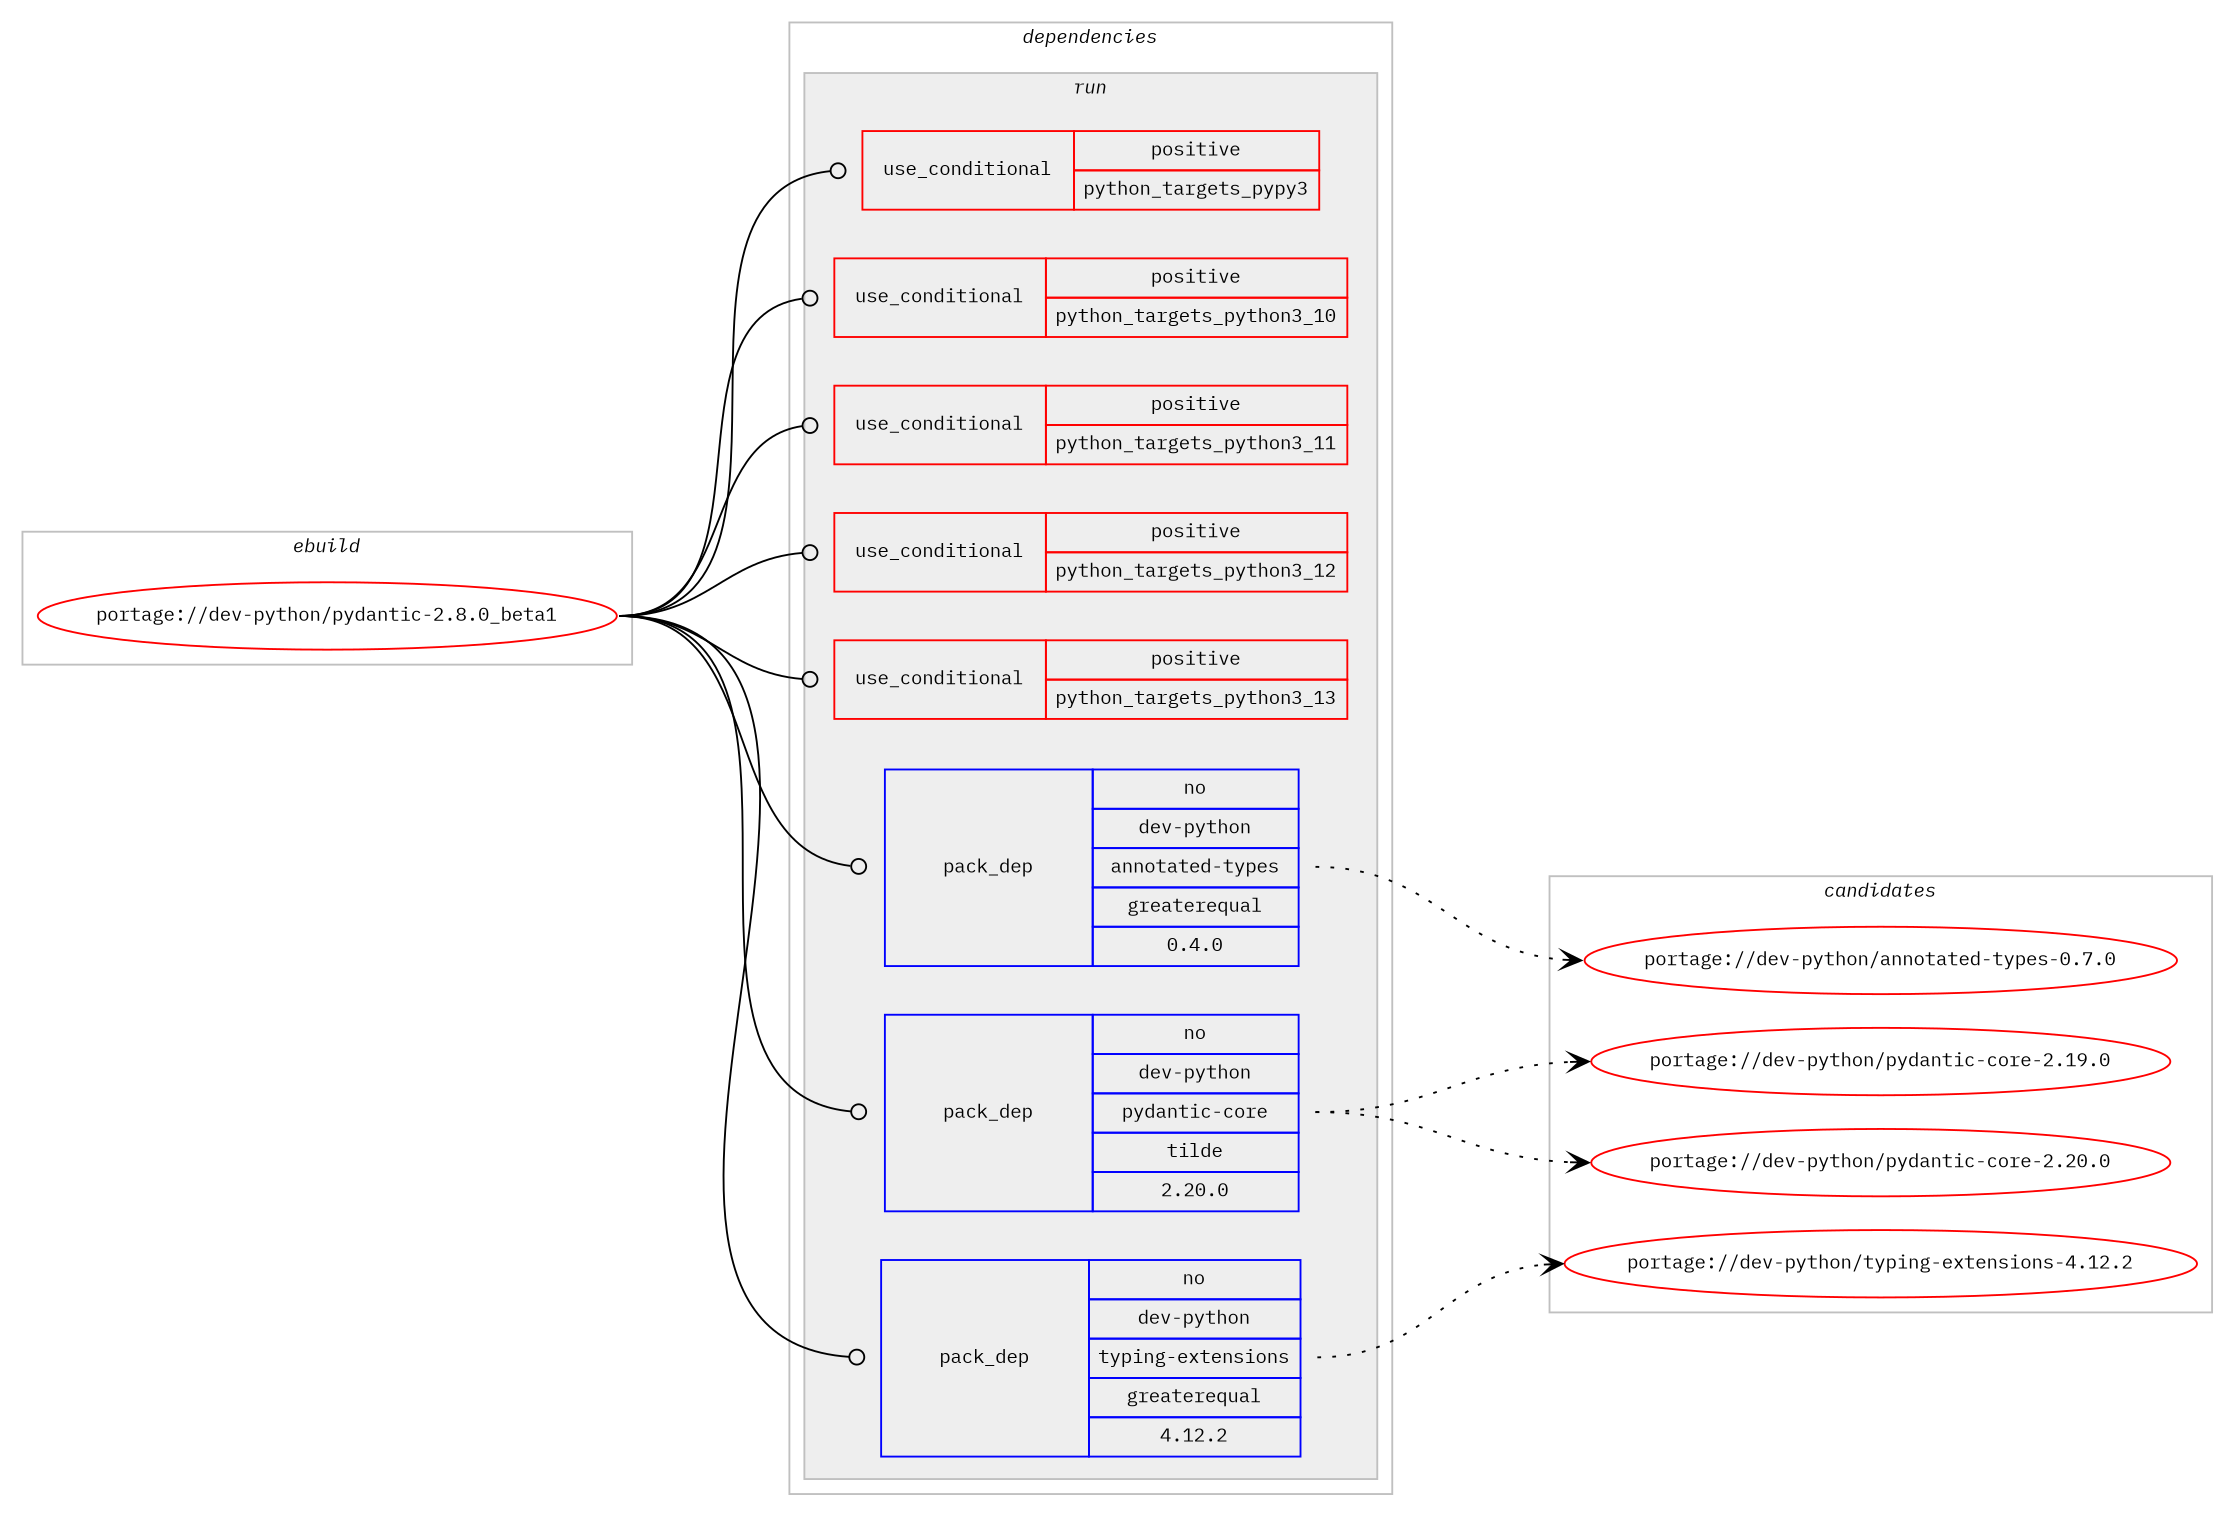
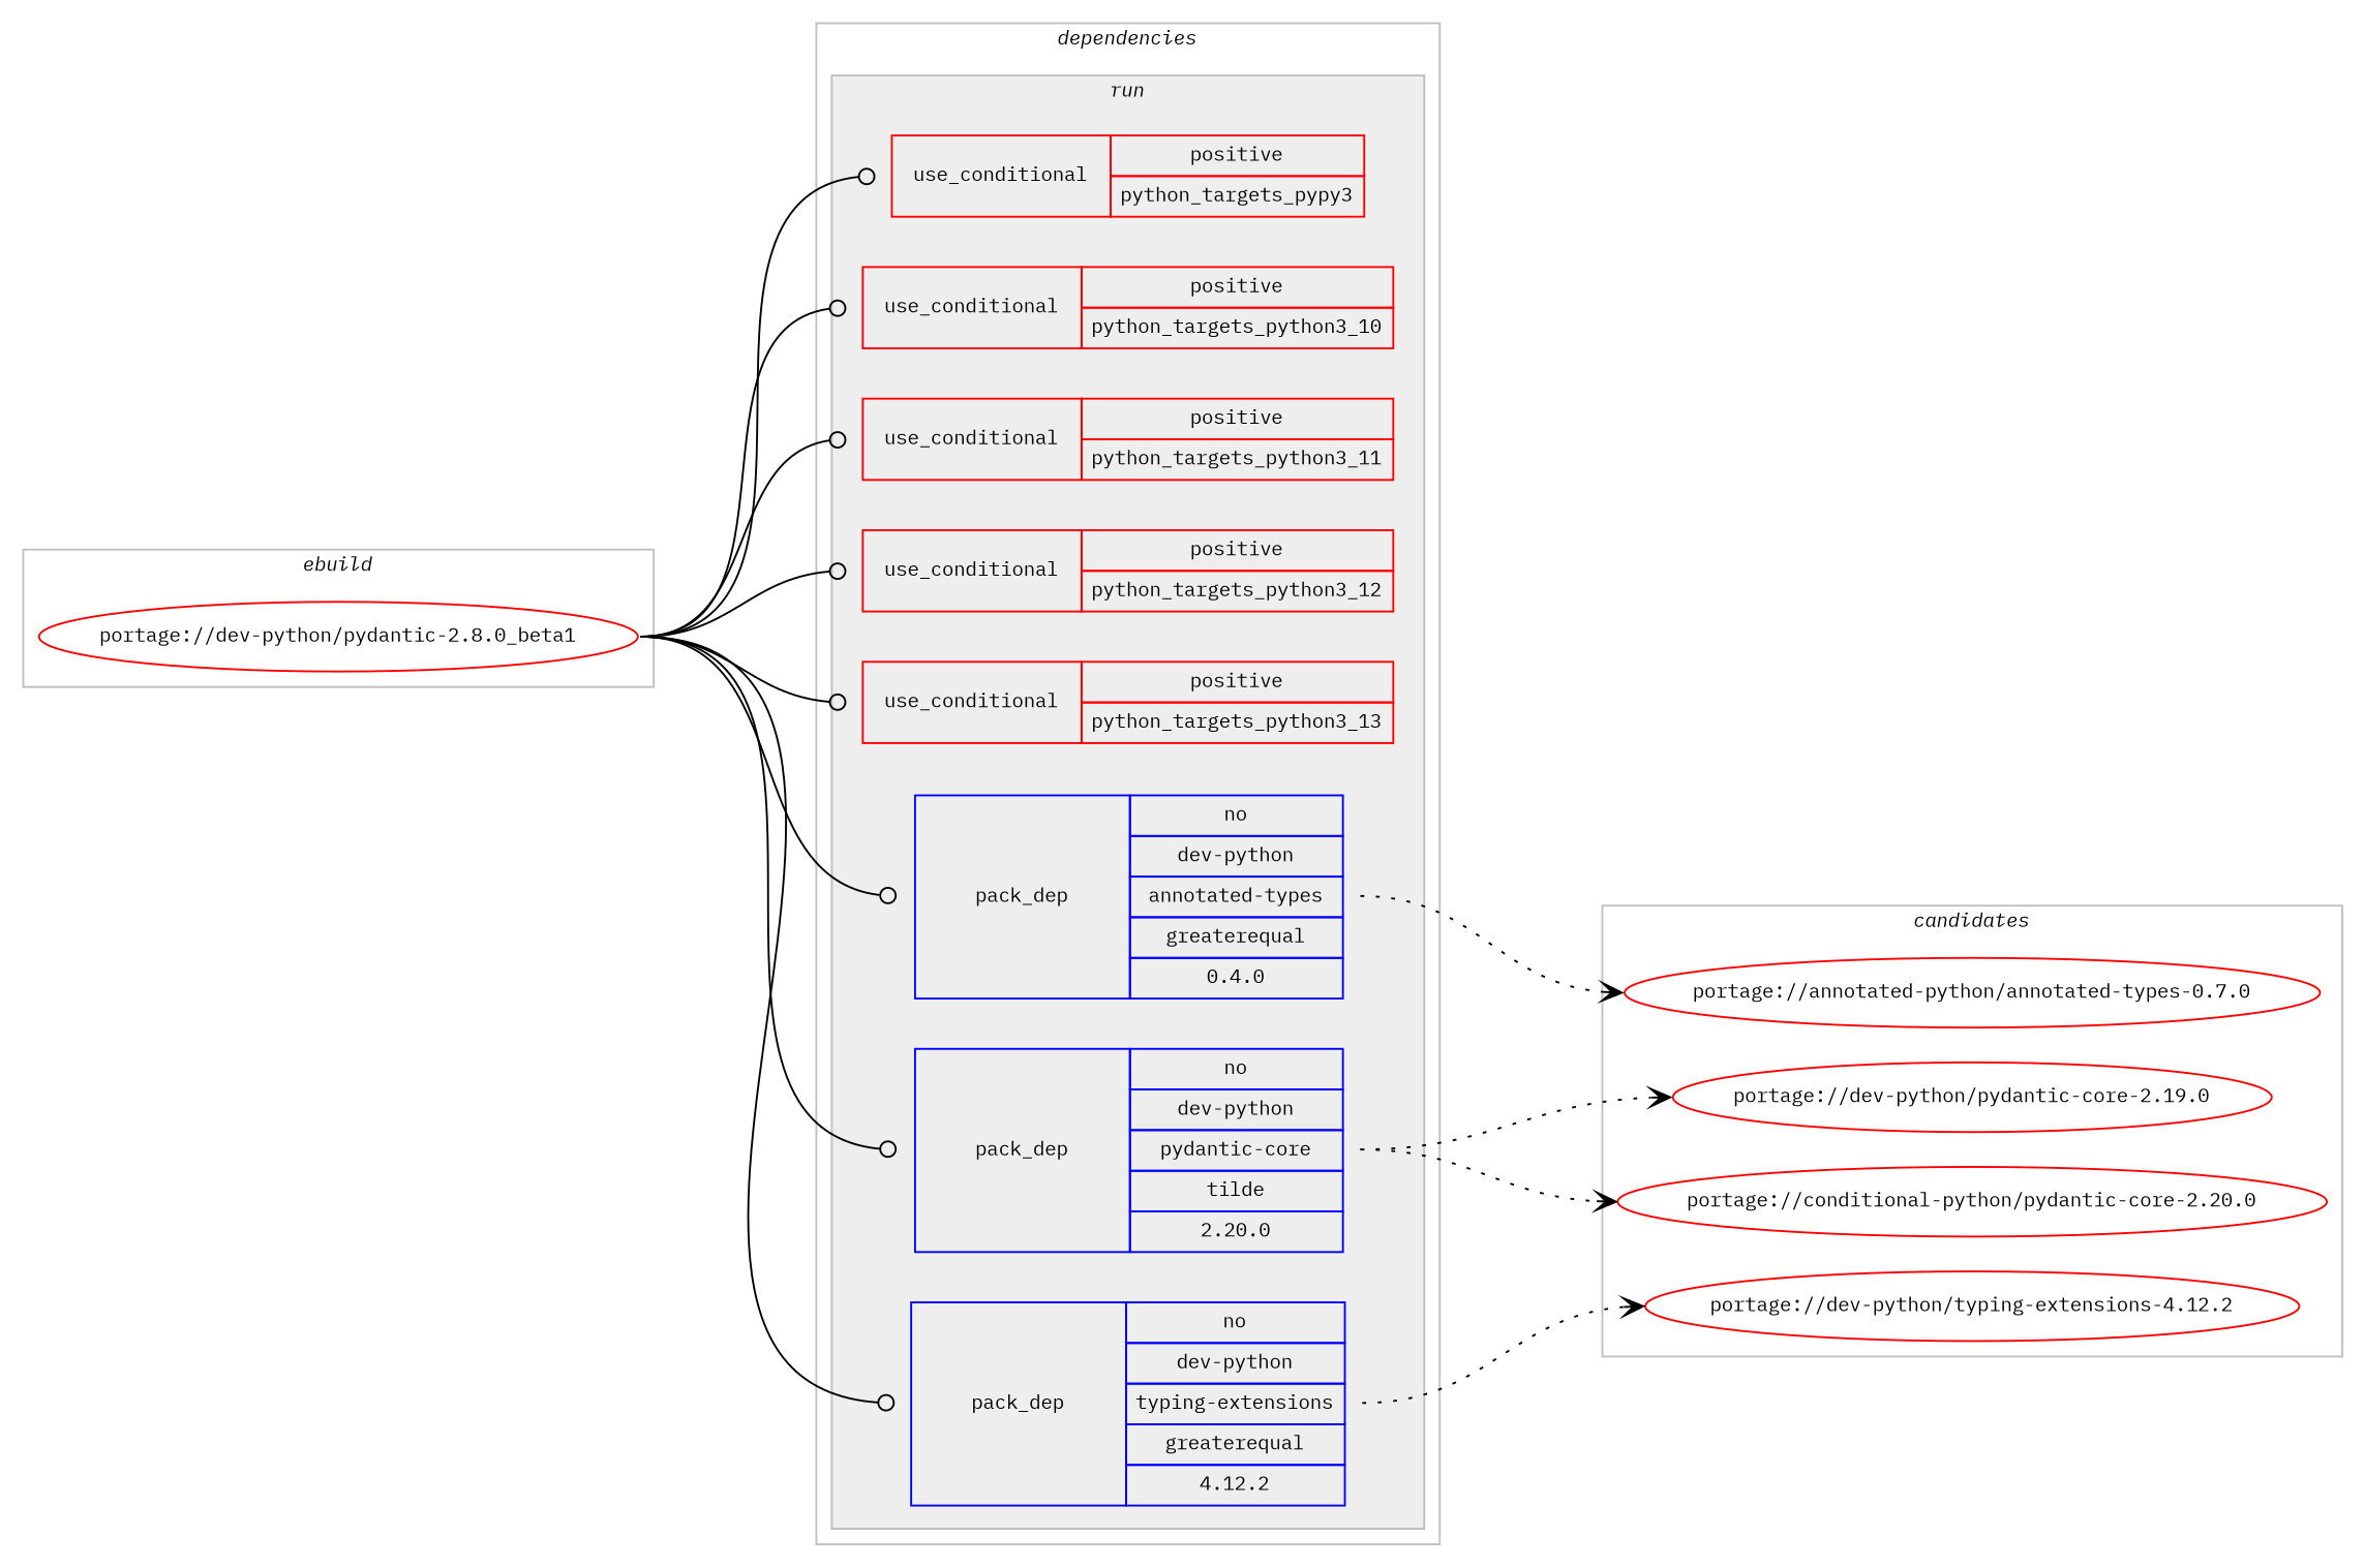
  digraph {
    compound=true
    concentrate=true
    fontname="IBM Plex Mono"
    fontsize=10
    newrank=true
    rankdir=LR
    ranksep=1.5
    node [color=red fontname="IBM Plex Mono" fontsize=10 shape=none]
    edge [arrowhead=odot fontname="IBM Plex Mono" headport=w style=solid tailport=e weight=20]
    n1 [label="portage://dev-python/pydantic-2.8.0_beta1" width=4 shape=""]
    n2 [label=<<TABLE BORDER="0" CELLBORDER="1" CELLSPACING="0" CELLPADDING="4"><TR><TD ROWSPAN="3" CELLPADDING="10">use_conditional</TD></TR><TR><TD>positive</TD></TR><TR><TD>python_targets_pypy3</TD></TR></TABLE>>]
    n3 [label=<<TABLE BORDER="0" CELLBORDER="1" CELLSPACING="0" CELLPADDING="4"><TR><TD ROWSPAN="3" CELLPADDING="10">use_conditional</TD></TR><TR><TD>positive</TD></TR><TR><TD>python_targets_python3_10</TD></TR></TABLE>>]
    n4 [label=<<TABLE BORDER="0" CELLBORDER="1" CELLSPACING="0" CELLPADDING="4"><TR><TD ROWSPAN="3" CELLPADDING="10">use_conditional</TD></TR><TR><TD>positive</TD></TR><TR><TD>python_targets_python3_11</TD></TR></TABLE>>]
    n5 [label=<<TABLE BORDER="0" CELLBORDER="1" CELLSPACING="0" CELLPADDING="4"><TR><TD ROWSPAN="3" CELLPADDING="10">use_conditional</TD></TR><TR><TD>positive</TD></TR><TR><TD>python_targets_python3_12</TD></TR></TABLE>>]
    n6 [label=<<TABLE BORDER="0" CELLBORDER="1" CELLSPACING="0" CELLPADDING="4"><TR><TD ROWSPAN="3" CELLPADDING="10">use_conditional</TD></TR><TR><TD>positive</TD></TR><TR><TD>python_targets_python3_13</TD></TR></TABLE>>]
    n7 [color=blue label=<<TABLE BORDER="0" CELLBORDER="1" CELLSPACING="0" CELLPADDING="4" WIDTH="220"><TR><TD ROWSPAN="6" CELLPADDING="30">pack_dep</TD></TR><TR><TD WIDTH="110">no</TD></TR><TR><TD>dev-python</TD></TR><TR><TD>annotated-types</TD></TR><TR><TD>greaterequal</TD></TR><TR><TD>0.4.0</TD></TR></TABLE>>]
    n8 [color=blue label=<<TABLE BORDER="0" CELLBORDER="1" CELLSPACING="0" CELLPADDING="4" WIDTH="220"><TR><TD ROWSPAN="6" CELLPADDING="30">pack_dep</TD></TR><TR><TD WIDTH="110">no</TD></TR><TR><TD>dev-python</TD></TR><TR><TD>pydantic-core</TD></TR><TR><TD>tilde</TD></TR><TR><TD>2.20.0</TD></TR></TABLE>>]
    n9 [color=blue label=<<TABLE BORDER="0" CELLBORDER="1" CELLSPACING="0" CELLPADDING="4" WIDTH="220"><TR><TD ROWSPAN="6" CELLPADDING="30">pack_dep</TD></TR><TR><TD WIDTH="110">no</TD></TR><TR><TD>dev-python</TD></TR><TR><TD>typing-extensions</TD></TR><TR><TD>greaterequal</TD></TR><TR><TD>4.12.2</TD></TR></TABLE>>]
-   n10 [label="portage://dev-python/annotated-types-0.7.0" width=4 shape=""]
+   n10 [label="portage://annotated-python/annotated-types-0.7.0" width=4 shape=""]
    n11 [label="portage://dev-python/pydantic-core-2.19.0" width=4 shape=""]
-   n12 [label="portage://dev-python/pydantic-core-2.20.0" width=4 shape=""]
+   n12 [label="portage://conditional-python/pydantic-core-2.20.0" width=4 shape=""]
    n13 [label="portage://dev-python/typing-extensions-4.12.2" width=4 shape=""]
    subgraph cluster_1 {
      color=gray
      label=<<i>ebuild</i>>
      rank=same
      n1
    }
    subgraph cluster_2 {
      color=gray
      label=<<i>dependencies</i>>
      subgraph cluster_3 {
        color=gray
        fillcolor="#eeeeee"
        label=<<i>compile</i>>
        style=filled
      }
      subgraph cluster_4 {
        color=gray
        fillcolor="#eeeeee"
        label=<<i>compile and run</i>>
        style=filled
      }
      subgraph cluster_5 {
        color=gray
        fillcolor="#eeeeee"
        label=<<i>run</i>>
        style=filled
        subgraph sub_6 {
          color=gray
          fillcolor="#eeeeee"
          label=<<i>run</i>>
          style=filled
          n2
        }
        subgraph sub_7 {
          color=gray
          fillcolor="#eeeeee"
          label=<<i>run</i>>
          style=filled
          n3
        }
        subgraph sub_8 {
          color=gray
          fillcolor="#eeeeee"
          label=<<i>run</i>>
          style=filled
          n4
        }
        subgraph sub_9 {
          color=gray
          fillcolor="#eeeeee"
          label=<<i>run</i>>
          style=filled
          n5
        }
        subgraph sub_10 {
          color=gray
          fillcolor="#eeeeee"
          label=<<i>run</i>>
          style=filled
          n6
        }
        subgraph sub_11 {
          color=gray
          fillcolor="#eeeeee"
          label=<<i>run</i>>
          style=filled
          n7
        }
        subgraph sub_12 {
          color=gray
          fillcolor="#eeeeee"
          label=<<i>run</i>>
          style=filled
          n8
        }
        subgraph sub_13 {
          color=gray
          fillcolor="#eeeeee"
          label=<<i>run</i>>
          style=filled
          n9
        }
      }
    }
    subgraph cluster_14 {
      color=gray
      label=<<i>candidates</i>>
      rank=same
      subgraph sub_15 {
        color=black
        label=<<i>candidates</i>>
        nodesep=1
        rank=same
        n10
      }
      subgraph sub_16 {
        color=black
        label=<<i>candidates</i>>
        nodesep=1
        rank=same
        n11
        n12
      }
      subgraph sub_17 {
        color=black
        label=<<i>candidates</i>>
        nodesep=1
        rank=same
        n13
      }
    }
    n1 -> n2
    n1 -> n3
    n1 -> n4
    n1 -> n5
    n1 -> n6
    n1 -> n7
    n1 -> n8
    n1 -> n9
    n7 -> n10 [arrowhead=vee style=dotted weight=100]
    n8 -> n11 [arrowhead=vee style=dotted weight=100]
    n8 -> n12 [arrowhead=vee style=dotted weight=100]
    n9 -> n13 [arrowhead=vee style=dotted weight=100]
  }
